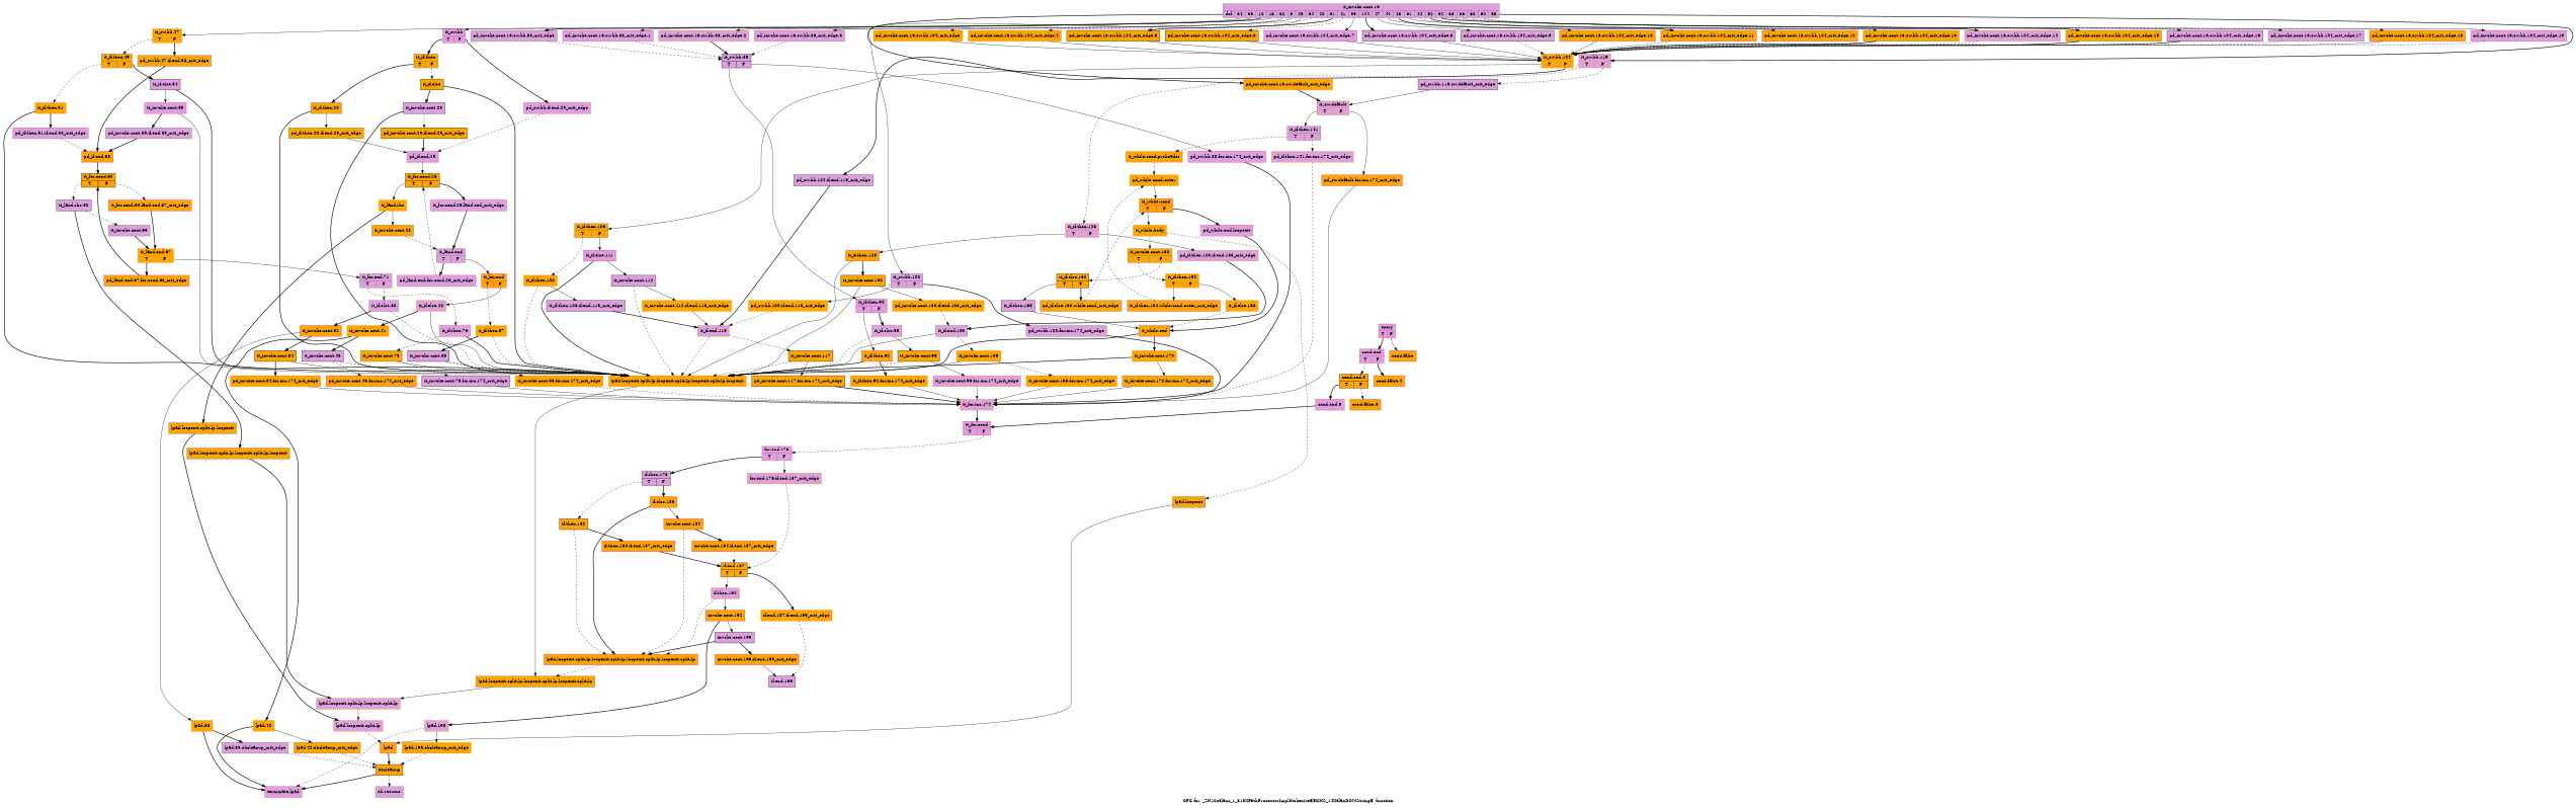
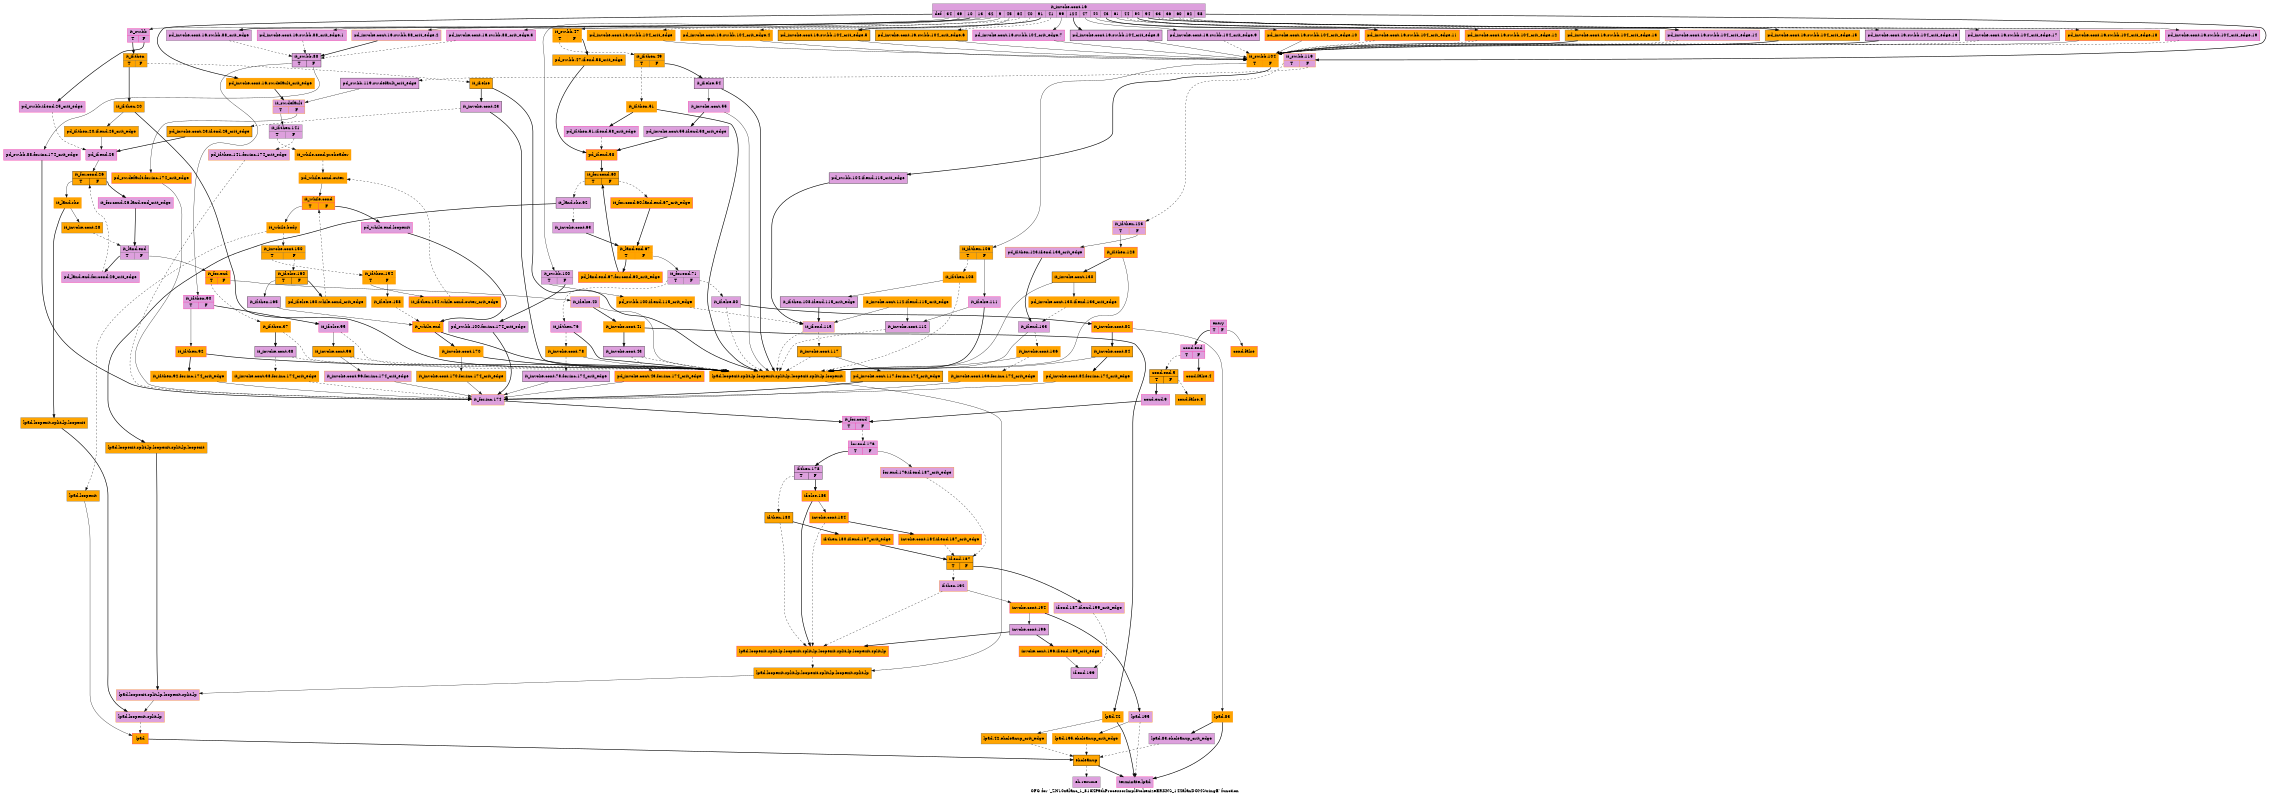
  digraph {
    label="CFG for '_ZN10xalanc_1_818XPathProcessorImpl8tokenizeERKNS_14XalanDOMStringE' function"
    node [color=deeppink fillcolor=orange shape=record style=filled]
    edge [style=bold]
    n1 [fillcolor=plum label="{entry|{<s0>T|<s1>F}}"]
    n2 [fillcolor=plum label="{cond.end|{<s0>T|<s1>F}}"]
    n3 [label="{cond.false}"]
    n4 [color=black label="{cond.end.5|{<s0>T|<s1>F}}"]
    n5 [label="{cond.false.4}"]
    n6 [fillcolor=plum label="{cond.end.9}"]
    n7 [color=gray40 label="{cond.false.8}"]
    n8 [fillcolor=plum label="{it_for.cond|{<s0>T|<s1>F}}"]
    n9 [fillcolor=plum label="{for.end.176|{<s0>T|<s1>F}}"]
    n10 [color=black fillcolor=plum label="{if.then.178|{<s0>T|<s1>F}}"]
    n11 [color=darkorange fillcolor=plum label="{for.end.176.if.end.187_crit_edge}"]
    n12 [color=gray40 fillcolor=plum label="{it_invoke.cont.16|{<s0>def|<s1>34|<s2>39|<s3>10|<s4>13|<s5>32|<s6>9|<s7>45|<s8>64|<s9>40|<s10>91|<s11>41|<s12>99|<s13>124|<s14>47|<s15>42|<s16>43|<s17>61|<s18>44|<s19>92|<s20>94|<s21>33|<s22>36|<s23>60|<s24>62|<s25>58}}"]
    n13 [color=darkorange label="{pd_invoke.cont.16.sw.default_crit_edge}"]
    n14 [fillcolor=plum label="{it_sw.bb|{<s0>T|<s1>F}}"]
    n15 [color=darkorange label="{it_sw.bb.47|{<s0>T|<s1>F}}"]
    n16 [color=gray40 fillcolor=plum label="{pd_invoke.cont.16.sw.bb.88_crit_edge}"]
    n17 [fillcolor=plum label="{pd_invoke.cont.16.sw.bb.88_crit_edge.1}"]
    n18 [color=darkorange fillcolor=plum label="{pd_invoke.cont.16.sw.bb.88_crit_edge.2}"]
    n19 [fillcolor=plum label="{pd_invoke.cont.16.sw.bb.88_crit_edge.3}"]
    n20 [color=gray40 fillcolor=plum label="{it_sw.bb.100|{<s0>T|<s1>F}}"]
    n21 [color=darkorange label="{pd_invoke.cont.16.sw.bb.104_crit_edge}"]
    n22 [color=darkorange label="{pd_invoke.cont.16.sw.bb.104_crit_edge.4}"]
    n23 [color=black label="{pd_invoke.cont.16.sw.bb.104_crit_edge.5}"]
    n24 [color=black label="{pd_invoke.cont.16.sw.bb.104_crit_edge.6}"]
    n25 [fillcolor=plum label="{pd_invoke.cont.16.sw.bb.104_crit_edge.7}"]
    n26 [color=black fillcolor=plum label="{pd_invoke.cont.16.sw.bb.104_crit_edge.8}"]
    n27 [color=black fillcolor=plum label="{pd_invoke.cont.16.sw.bb.104_crit_edge.9}"]
    n28 [label="{pd_invoke.cont.16.sw.bb.104_crit_edge.10}"]
    n29 [label="{pd_invoke.cont.16.sw.bb.104_crit_edge.11}"]
    n30 [label="{pd_invoke.cont.16.sw.bb.104_crit_edge.12}"]
    n31 [color=gray40 label="{pd_invoke.cont.16.sw.bb.104_crit_edge.13}"]
    n32 [color=darkorange fillcolor=plum label="{pd_invoke.cont.16.sw.bb.104_crit_edge.14}"]
    n33 [color=gray40 label="{pd_invoke.cont.16.sw.bb.104_crit_edge.15}"]
    n34 [color=black fillcolor=plum label="{pd_invoke.cont.16.sw.bb.104_crit_edge.16}"]
    n35 [color=gray40 fillcolor=plum label="{pd_invoke.cont.16.sw.bb.104_crit_edge.17}"]
    n36 [label="{pd_invoke.cont.16.sw.bb.104_crit_edge.18}"]
    n37 [fillcolor=plum label="{pd_invoke.cont.16.sw.bb.104_crit_edge.19}"]
    n38 [color=darkorange fillcolor=plum label="{it_sw.bb.119|{<s0>T|<s1>F}}"]
    n39 [color=darkorange label="{lpad.loopexit.split-lp.loopexit.split-lp.loopexit.split-lp.loopexit}"]
    n40 [color=gray40 label="{lpad.loopexit.split-lp.loopexit.split-lp.loopexit.split-lp}"]
    n41 [color=black label="{if.then.180}"]
    n42 [label="{if.else.183}"]
    n43 [color=black label="{if.end.187|{<s0>T|<s1>F}}"]
    n44 [color=darkorange fillcolor=plum label="{it_sw.default|{<s0>T|<s1>F}}"]
    n45 [color=gray40 label="{it_if.then|{<s0>T|<s1>F}}"]
    n46 [fillcolor=plum label="{pd_sw.bb.if.end.25_crit_edge}"]
    n47 [color=gray40 label="{it_if.then.49|{<s0>T|<s1>F}}"]
    n48 [color=gray40 label="{pd_sw.bb.47.if.end.58_crit_edge}"]
    n49 [color=black fillcolor=plum label="{it_sw.bb.88|{<s0>T|<s1>F}}"]
    n50 [color=darkorange label="{pd_sw.bb.100.if.end.115_crit_edge}"]
    n51 [color=gray40 fillcolor=plum label="{pd_sw.bb.100.for.inc.174_crit_edge}"]
    n52 [color=darkorange label="{it_sw.bb.104|{<s0>T|<s1>F}}"]
    n53 [color=darkorange fillcolor=plum label="{it_if.then.123|{<s0>T|<s1>F}}"]
    n54 [color=black fillcolor=plum label="{pd_sw.bb.119.sw.default_crit_edge}"]
    n55 [color=darkorange fillcolor=plum label="{lpad.loopexit.split-lp.loopexit.split-lp}"]
    n56 [color=gray40 fillcolor=plum label="{it_if.then.141|{<s0>T|<s1>F}}"]
    n57 [label="{pd_sw.default.for.inc.174_crit_edge}"]
    n58 [color=gray40 label="{it_if.then.20}"]
    n59 [color=black label="{it_if.else}"]
    n60 [fillcolor=plum label="{pd_if.end.25}"]
    n61 [color=darkorange label="{it_if.then.51}"]
    n62 [color=black fillcolor=plum label="{it_if.else.54}"]
    n63 [label="{pd_if.end.58}"]
    n64 [fillcolor=plum label="{it_if.then.90|{<s0>T|<s1>F}}"]
    n65 [fillcolor=plum label="{pd_sw.bb.88.for.inc.174_crit_edge}"]
    n66 [color=darkorange fillcolor=plum label="{it_if.end.115}"]
    n67 [color=darkorange fillcolor=plum label="{it_for.inc.174}"]
    n68 [color=gray40 label="{it_if.then.106|{<s0>T|<s1>F}}"]
    n69 [color=black fillcolor=plum label="{pd_sw.bb.104.if.end.115_crit_edge}"]
    n70 [label="{it_if.then.128}"]
    n71 [color=darkorange fillcolor=plum label="{pd_if.then.123.if.end.133_crit_edge}"]
    n72 [color=darkorange label="{it_if.then.108}"]
    n73 [fillcolor=plum label="{it_if.else.111}"]
    n74 [label="{it_if.then.92}"]
    n75 [fillcolor=plum label="{it_if.else.95}"]
    n76 [color=darkorange label="{it_while.cond.preheader}"]
    n77 [color=darkorange fillcolor=plum label="{pd_if.then.141.for.inc.174_crit_edge}"]
    n78 [color=gray40 label="{lpad.loopexit}"]
    n79 [label="{lpad}"]
    n80 [color=black label="{ehcleanup}"]
    n81 [fillcolor=plum label="{terminate.lpad}"]
    n82 [color=gray40 fillcolor=plum label="{eh.resume}"]
    n83 [color=gray40 label="{lpad.loopexit.split-lp.loopexit}"]
    n84 [color=darkorange fillcolor=plum label="{lpad.loopexit.split-lp}"]
    n85 [color=gray40 label="{lpad.loopexit.split-lp.loopexit.split-lp.loopexit}"]
    n86 [label="{lpad.loopexit.split-lp.loopexit.split-lp.loopexit.split-lp.loopexit.split-lp}"]
    n87 [color=gray40 label="{pd_if.then.20.if.end.25_crit_edge}"]
    n88 [color=black fillcolor=plum label="{it_invoke.cont.23}"]
    n89 [color=black label="{it_for.cond.26|{<s0>T|<s1>F}}"]
    n90 [color=darkorange label="{it_land.rhs}"]
    n91 [fillcolor=plum label="{it_for.cond.26.land.end_crit_edge}"]
    n92 [color=black label="{pd_invoke.cont.23.if.end.25_crit_edge}"]
    n93 [color=gray40 label="{it_invoke.cont.28}"]
    n94 [color=gray40 fillcolor=plum label="{it_land.end|{<s0>T|<s1>F}}"]
    n95 [fillcolor=plum label="{pd_land.end.for.cond.26_crit_edge}"]
    n96 [label="{it_for.end|{<s0>T|<s1>F}}"]
    n97 [color=darkorange label="{it_if.then.37}"]
    n98 [color=darkorange fillcolor=plum label="{it_if.else.40}"]
    n99 [color=black fillcolor=plum label="{it_invoke.cont.38}"]
    n100 [color=darkorange label="{it_invoke.cont.41}"]
    n101 [color=darkorange label="{it_invoke.cont.38.for.inc.174_crit_edge}"]
    n102 [color=black fillcolor=plum label="{it_invoke.cont.43}"]
    n103 [color=darkorange label="{lpad.42}"]
    n104 [label="{pd_invoke.cont.43.for.inc.174_crit_edge}"]
    n105 [color=gray40 label="{lpad.42.ehcleanup_crit_edge}"]
    n106 [fillcolor=plum label="{pd_if.then.51.if.end.58_crit_edge}"]
    n107 [fillcolor=plum label="{it_invoke.cont.55}"]
    n108 [color=black label="{it_for.cond.60|{<s0>T|<s1>F}}"]
    n109 [color=black fillcolor=plum label="{it_land.rhs.62}"]
    n110 [label="{it_for.cond.60.land.end.67_crit_edge}"]
    n111 [color=gray40 fillcolor=plum label="{pd_invoke.cont.55.if.end.58_crit_edge}"]
    n112 [color=gray40 fillcolor=plum label="{it_invoke.cont.63}"]
    n113 [color=darkorange label="{it_land.end.67|{<s0>T|<s1>F}}"]
    n114 [label="{pd_land.end.67.for.cond.60_crit_edge}"]
    n115 [color=gray40 fillcolor=plum label="{it_for.end.71|{<s0>T|<s1>F}}"]
    n116 [fillcolor=plum label="{it_if.then.76}"]
    n117 [color=gray40 fillcolor=plum label="{it_if.else.80}"]
    n118 [color=gray40 label="{it_invoke.cont.78}"]
    n119 [label="{it_invoke.cont.82}"]
    n120 [color=black fillcolor=plum label="{it_invoke.cont.78.for.inc.174_crit_edge}"]
    n121 [color=black label="{it_invoke.cont.84}"]
    n122 [color=darkorange label="{lpad.83}"]
    n123 [color=darkorange label="{pd_invoke.cont.84.for.inc.174_crit_edge}"]
    n124 [color=gray40 fillcolor=plum label="{lpad.83.ehcleanup_crit_edge}"]
    n125 [color=darkorange label="{it_if.then.92.for.inc.174_crit_edge}"]
    n126 [color=black label="{it_invoke.cont.96}"]
    n127 [color=darkorange fillcolor=plum label="{it_invoke.cont.96.for.inc.174_crit_edge}"]
    n128 [color=black label="{it_invoke.cont.117}"]
    n129 [color=black label="{pd_invoke.cont.117.for.inc.174_crit_edge}"]
    n130 [color=black fillcolor=plum label="{it_if.then.108.if.end.115_crit_edge}"]
    n131 [color=black fillcolor=plum label="{it_invoke.cont.112}"]
    n132 [color=darkorange label="{it_invoke.cont.112.if.end.115_crit_edge}"]
    n133 [color=black label="{it_invoke.cont.130}"]
    n134 [color=gray40 fillcolor=plum label="{it_if.end.133}"]
    n135 [color=darkorange label="{pd_invoke.cont.130.if.end.133_crit_edge}"]
    n136 [color=darkorange label="{it_invoke.cont.136}"]
    n137 [color=darkorange label="{it_invoke.cont.136.for.inc.174_crit_edge}"]
    n138 [color=darkorange label="{pd_while.cond.outer}"]
    n139 [label="{it_while.cond|{<s0>T|<s1>F}}"]
    n140 [color=darkorange label="{it_while.body}"]
    n141 [fillcolor=plum label="{pd_while.end.loopexit}"]
    n142 [color=gray40 label="{it_invoke.cont.150|{<s0>T|<s1>F}}"]
    n143 [label="{it_while.end}"]
    n144 [color=darkorange label="{it_if.then.154|{<s0>T|<s1>F}}"]
    n145 [color=black label="{it_if.else.160|{<s0>T|<s1>F}}"]
    n146 [color=darkorange label="{it_invoke.cont.170}"]
    n147 [label="{it_if.then.154.while.cond.outer_crit_edge}"]
    n148 [color=darkorange label="{it_if.else.158}"]
    n149 [color=black fillcolor=plum label="{it_if.then.165}"]
    n150 [color=gray40 label="{pd_if.else.160.while.cond_crit_edge}"]
    n151 [color=gray40 label="{it_invoke.cont.170.for.inc.174_crit_edge}"]
    n152 [label="{if.then.180.if.end.187_crit_edge}"]
    n153 [label="{invoke.cont.184}"]
    n154 [color=darkorange fillcolor=plum label="{if.then.192}"]
-   n155 [color=darkorange label="{if.end.187.if.end.199_crit_edge}"]
+   n155 [color=darkorange fillcolor=plum label="{if.end.187.if.end.199_crit_edge}"]
    n156 [label="{invoke.cont.194}"]
    n157 [color=black fillcolor=plum label="{if.end.199}"]
    n158 [label="{invoke.cont.184.if.end.187_crit_edge}"]
    n159 [color=black fillcolor=plum label="{invoke.cont.196}"]
    n160 [color=darkorange fillcolor=plum label="{lpad.195}"]
    n161 [label="{invoke.cont.196.if.end.199_crit_edge}"]
    n162 [color=darkorange label="{lpad.195.ehcleanup_crit_edge}"]
    n1 -> n2 [tailport=s0]
    n1 -> n3 [style=solid tailport=s1]
    n2 -> n4 [style=dashed tailport=s0]
    n2 -> n5 [tailport=s1]
    n4 -> n6 [tailport=s0]
    n4 -> n7 [style=dashed tailport=s1]
    n6 -> n8
    n8 -> n9 [style=dashed tailport=s1]
    n9 -> n10 [tailport=s0]
    n9 -> n11 [style=solid tailport=s1]
    n10 -> n41 [style=dashed tailport=s0]
    n10 -> n42 [tailport=s1]
    n11 -> n43 [style=dashed]
    n12 -> n13 [tailport=s0]
    n12 -> n14 [style=solid tailport=s1]
    n12 -> n15 [style=solid tailport=s2]
    n12 -> n16 [tailport=s3]
    n12 -> n17 [style=solid tailport=s4]
    n12 -> n18 [style=solid tailport=s5]
    n12 -> n19 [style=solid tailport=s6]
    n12 -> n20 [style=solid tailport=s7]
    n12 -> n21 [style=dashed tailport=s8]
    n12 -> n22 [style=dashed tailport=s9]
    n12 -> n23 [tailport=s10]
    n12 -> n24 [style=dashed tailport=s11]
    n12 -> n25 [style=solid tailport=s12]
    n12 -> n26 [tailport=s13]
    n12 -> n27 [style=solid tailport=s14]
    n12 -> n28 [style=solid tailport=s15]
    n12 -> n29 [tailport=s16]
    n12 -> n30 [style=solid tailport=s17]
    n12 -> n31 [style=dashed tailport=s18]
    n12 -> n32 [tailport=s19]
    n12 -> n33 [tailport=s20]
    n12 -> n34 [style=dashed tailport=s21]
    n12 -> n35 [style=solid tailport=s22]
    n12 -> n36 [style=dashed tailport=s23]
    n12 -> n37 [style=solid tailport=s24]
    n12 -> n38 [tailport=s25]
    n13 -> n44
    n14 -> n45 [tailport=s0]
    n14 -> n46 [tailport=s1]
    n15 -> n47 [style=dashed tailport=s0]
    n15 -> n48 [tailport=s1]
    n16 -> n49 [style=dashed]
    n17 -> n49 [style=dashed]
    n18 -> n49
    n19 -> n49 [style=dashed]
    n20 -> n50 [style=solid tailport=s0]
    n20 -> n51 [tailport=s1]
    n21 -> n52 [style=solid]
    n22 -> n52 [style=solid]
    n23 -> n52 [style=solid]
    n24 -> n52 [style=solid]
    n25 -> n52 [style=solid]
    n26 -> n52 [style=solid]
    n27 -> n52 [style=dashed]
    n28 -> n52 [style=solid]
    n29 -> n52 [style=dashed]
    n30 -> n52 [style=dashed]
    n31 -> n52
    n32 -> n52 [style=dashed]
    n33 -> n52
    n34 -> n52
    n35 -> n52 [style=dashed]
    n36 -> n52 [style=solid]
    n37 -> n52 [style=dashed]
    n38 -> n53 [style=dashed tailport=s0]
    n38 -> n54 [style=dashed tailport=s1]
    n39 -> n40 [style=solid]
    n40 -> n55 [style=solid]
    n41 -> n86 [style=dashed]
    n41 -> n152
    n42 -> n86
    n42 -> n153 [style=solid]
    n43 -> n154 [style=dashed tailport=s0]
    n43 -> n155 [tailport=s1]
    n44 -> n56 [style=solid tailport=s0]
    n44 -> n57 [style=solid tailport=s1]
    n45 -> n58 [tailport=s0]
    n45 -> n59 [style=dashed tailport=s1]
    n46 -> n60 [style=dashed]
    n47 -> n61 [style=dashed tailport=s0]
    n47 -> n62 [tailport=s1]
    n48 -> n63
    n49 -> n64 [style=solid tailport=s0]
    n49 -> n65 [style=solid tailport=s1]
    n50 -> n66 [style=dashed]
    n51 -> n67
    n52 -> n68 [style=solid tailport=s0]
    n52 -> n69 [tailport=s1]
    n53 -> n70 [style=solid tailport=s0]
    n53 -> n71 [style=solid tailport=s1]
    n54 -> n44 [style=solid]
    n55 -> n84 [style=solid]
    n56 -> n76 [style=dashed tailport=s0]
    n56 -> n77 [style=dashed tailport=s1]
    n57 -> n67 [style=solid]
    n58 -> n39
    n58 -> n87 [style=solid]
    n59 -> n39
    n59 -> n88
    n60 -> n89 [style=solid]
    n61 -> n39
    n61 -> n106
    n62 -> n39
    n62 -> n107 [style=solid]
    n63 -> n108
    n64 -> n74 [style=solid tailport=s0]
    n64 -> n75 [tailport=s1]
    n65 -> n67
    n66 -> n39 [style=dashed]
    n66 -> n128 [style=dashed]
    n67 -> n8
    n68 -> n72 [style=dashed tailport=s0]
    n68 -> n73 [style=solid tailport=s1]
    n69 -> n66
    n70 -> n39 [style=solid]
    n70 -> n133
    n71 -> n134
    n72 -> n39 [style=dashed]
    n72 -> n130 [style=solid]
    n73 -> n39
    n73 -> n131 [style=solid]
    n74 -> n39
    n74 -> n125
    n75 -> n39 [style=dashed]
    n75 -> n126 [style=solid]
    n76 -> n138 [style=dashed]
    n77 -> n67 [style=dashed]
    n78 -> n79 [style=solid]
    n79 -> n80
    n80 -> n81
    n80 -> n82 [style=dashed]
    n83 -> n84
    n84 -> n79 [style=dashed]
    n85 -> n55
    n86 -> n40 [style=dashed]
    n87 -> n60 [style=solid]
    n88 -> n39
    n88 -> n92 [style=dashed]
    n89 -> n90 [style=solid tailport=s0]
    n89 -> n91 [tailport=s1]
    n90 -> n83
    n90 -> n93 [style=solid]
    n91 -> n94
    n92 -> n60
    n93 -> n94 [style=dashed]
    n94 -> n95 [tailport=s0]
    n94 -> n96 [style=solid tailport=s1]
    n95 -> n89 [style=dashed]
    n96 -> n97 [style=dashed tailport=s0]
    n96 -> n98 [style=solid tailport=s1]
    n97 -> n39 [style=dashed]
    n97 -> n99
    n98 -> n39 [style=solid]
    n98 -> n100
    n99 -> n39 [style=dashed]
    n99 -> n101 [style=dashed]
    n100 -> n102
    n100 -> n103
    n101 -> n67 [style=dashed]
    n102 -> n39 [style=dashed]
    n102 -> n104 [style=dashed]
    n103 -> n81
    n103 -> n105 [style=solid]
    n104 -> n67 [style=solid]
    n105 -> n80 [style=dashed]
    n106 -> n63 [style=dashed]
    n107 -> n39 [style=solid]
    n107 -> n111
    n108 -> n109 [style=dashed tailport=s0]
    n108 -> n110 [style=dashed tailport=s1]
    n109 -> n85
    n109 -> n112 [style=dashed]
    n110 -> n113
    n111 -> n63
    n112 -> n113
    n113 -> n114 [tailport=s0]
    n113 -> n115 [style=solid tailport=s1]
    n114 -> n108
    n115 -> n116 [style=dashed tailport=s0]
    n115 -> n117 [style=dashed tailport=s1]
    n116 -> n39
    n116 -> n118 [style=dashed]
    n117 -> n39 [style=dashed]
    n117 -> n119
    n118 -> n39 [style=solid]
    n118 -> n120 [style=dashed]
    n119 -> n121
    n119 -> n122 [style=solid]
    n120 -> n67 [style=solid]
    n121 -> n39 [style=solid]
    n121 -> n123
    n122 -> n81
    n122 -> n124
    n123 -> n67 [style=solid]
    n124 -> n80 [style=dashed]
    n125 -> n67 [style=solid]
    n126 -> n39 [style=dashed]
    n126 -> n127 [style=solid]
    n127 -> n67 [style=solid]
    n128 -> n39 [style=dashed]
    n128 -> n129 [style=solid]
    n129 -> n67
    n130 -> n66
    n131 -> n39 [style=dashed]
-   n131 -> n132 [style=solid]
+   n132 -> n131 [style=solid]
    n132 -> n66 [style=solid]
    n133 -> n39 [style=solid]
    n133 -> n135 [style=solid]
    n134 -> n39 [style=solid]
    n134 -> n136 [style=dashed]
    n135 -> n134 [style=dashed]
    n136 -> n39 [style=solid]
    n136 -> n137 [style=dashed]
    n137 -> n67 [style=solid]
    n138 -> n139 [style=solid]
    n139 -> n140 [style=solid tailport=s0]
    n139 -> n141 [tailport=s1]
    n140 -> n78 [style=dashed]
    n140 -> n142 [style=dashed]
    n141 -> n143
    n142 -> n144 [style=dashed tailport=s0]
    n142 -> n145 [style=dashed tailport=s1]
    n143 -> n39
    n143 -> n146
    n144 -> n147 [style=solid tailport=s0]
    n144 -> n148 [style=solid tailport=s1]
    n145 -> n149 [style=solid tailport=s0]
    n145 -> n150 [tailport=s1]
    n146 -> n39
    n146 -> n151 [style=solid]
    n147 -> n138 [style=dashed]
    n148 -> n143 [style=dashed]
    n149 -> n143 [style=solid]
    n150 -> n139 [style=dashed]
    n151 -> n67 [style=solid]
    n152 -> n43
    n153 -> n86 [style=dashed]
    n153 -> n158
    n154 -> n86 [style=dashed]
    n154 -> n156 [style=solid]
    n155 -> n157 [style=dashed]
    n156 -> n159 [style=solid]
    n156 -> n160
    n158 -> n43 [style=dashed]
    n159 -> n86
    n159 -> n161
    n160 -> n81 [style=dashed]
    n160 -> n162 [style=solid]
    n161 -> n157 [style=solid]
    n162 -> n80 [style=dashed]
  }
